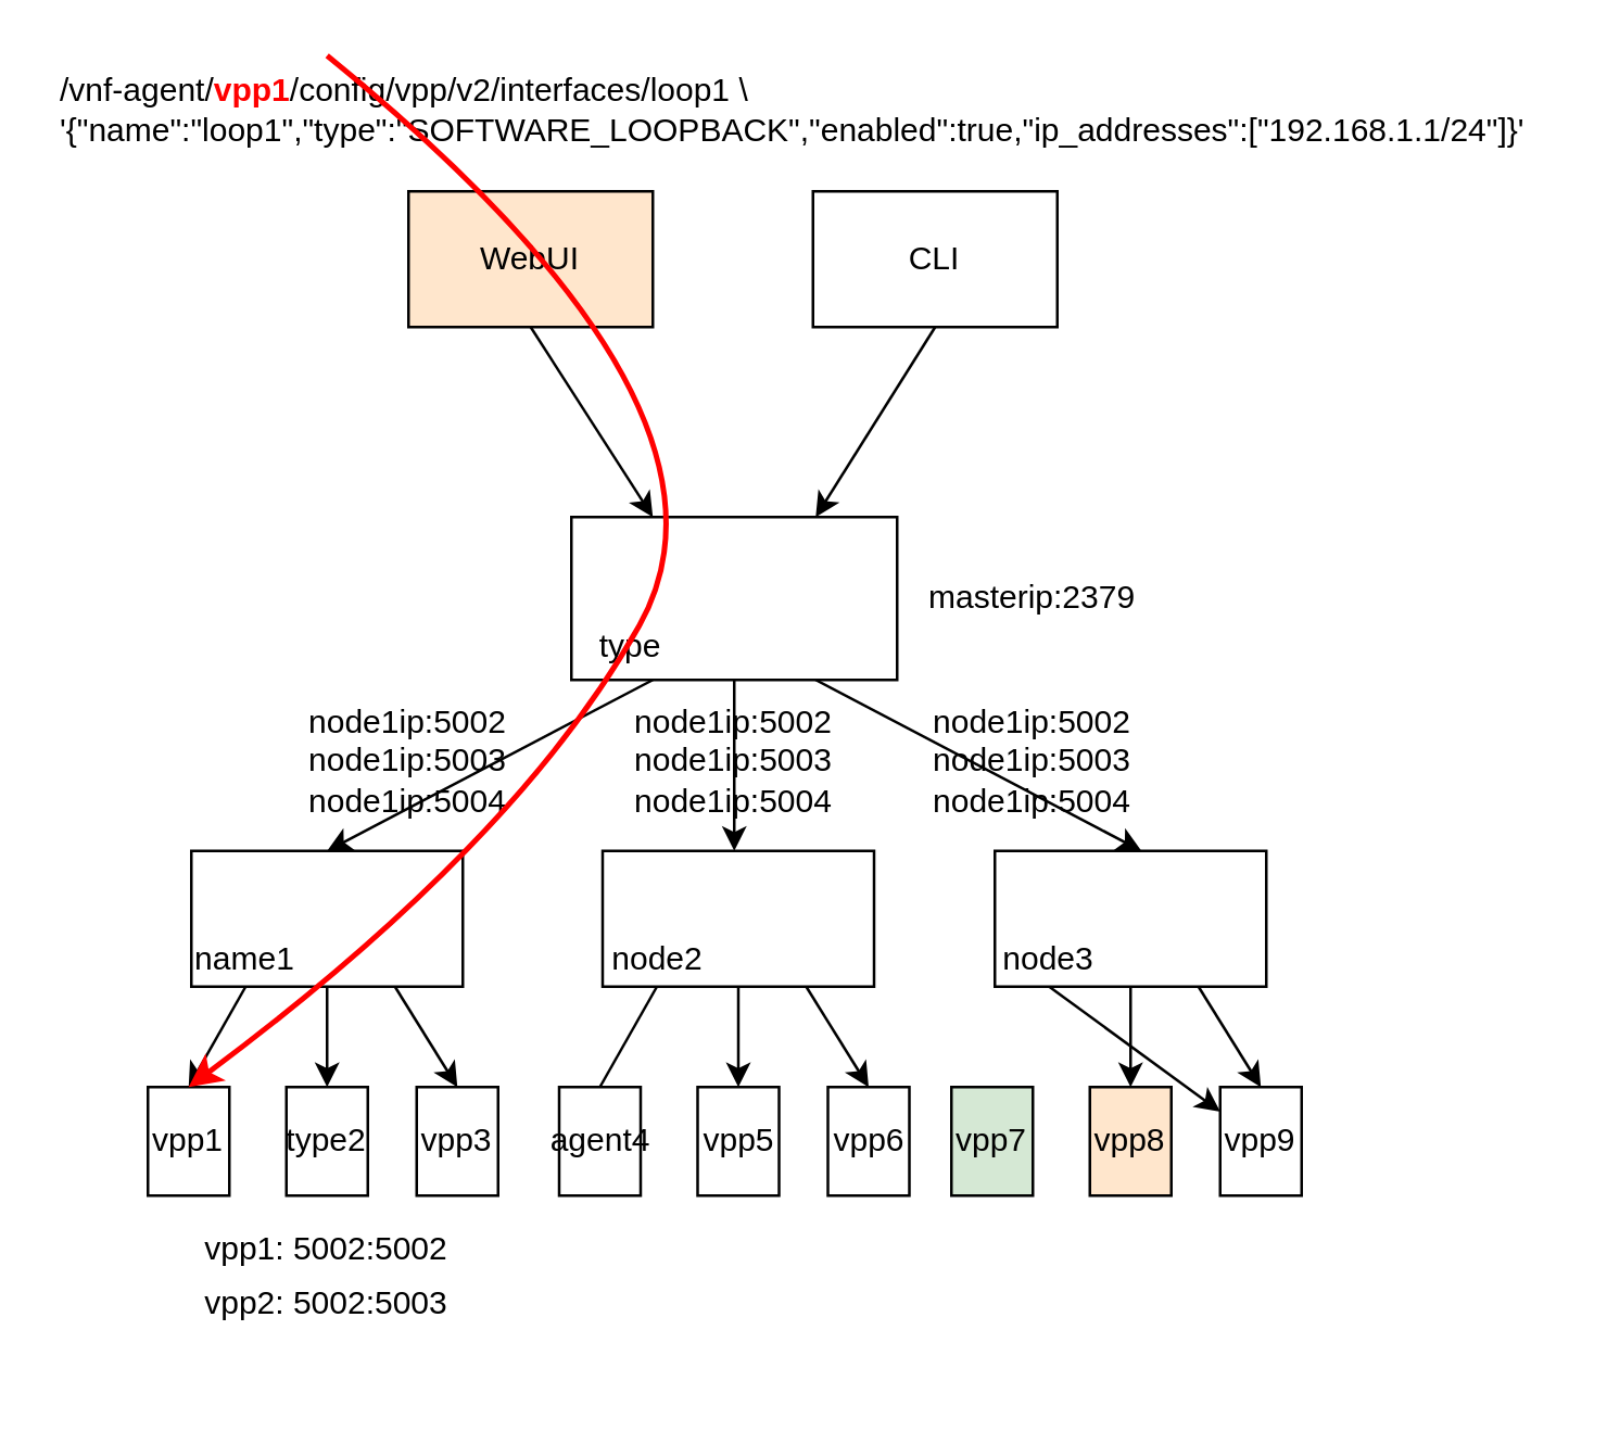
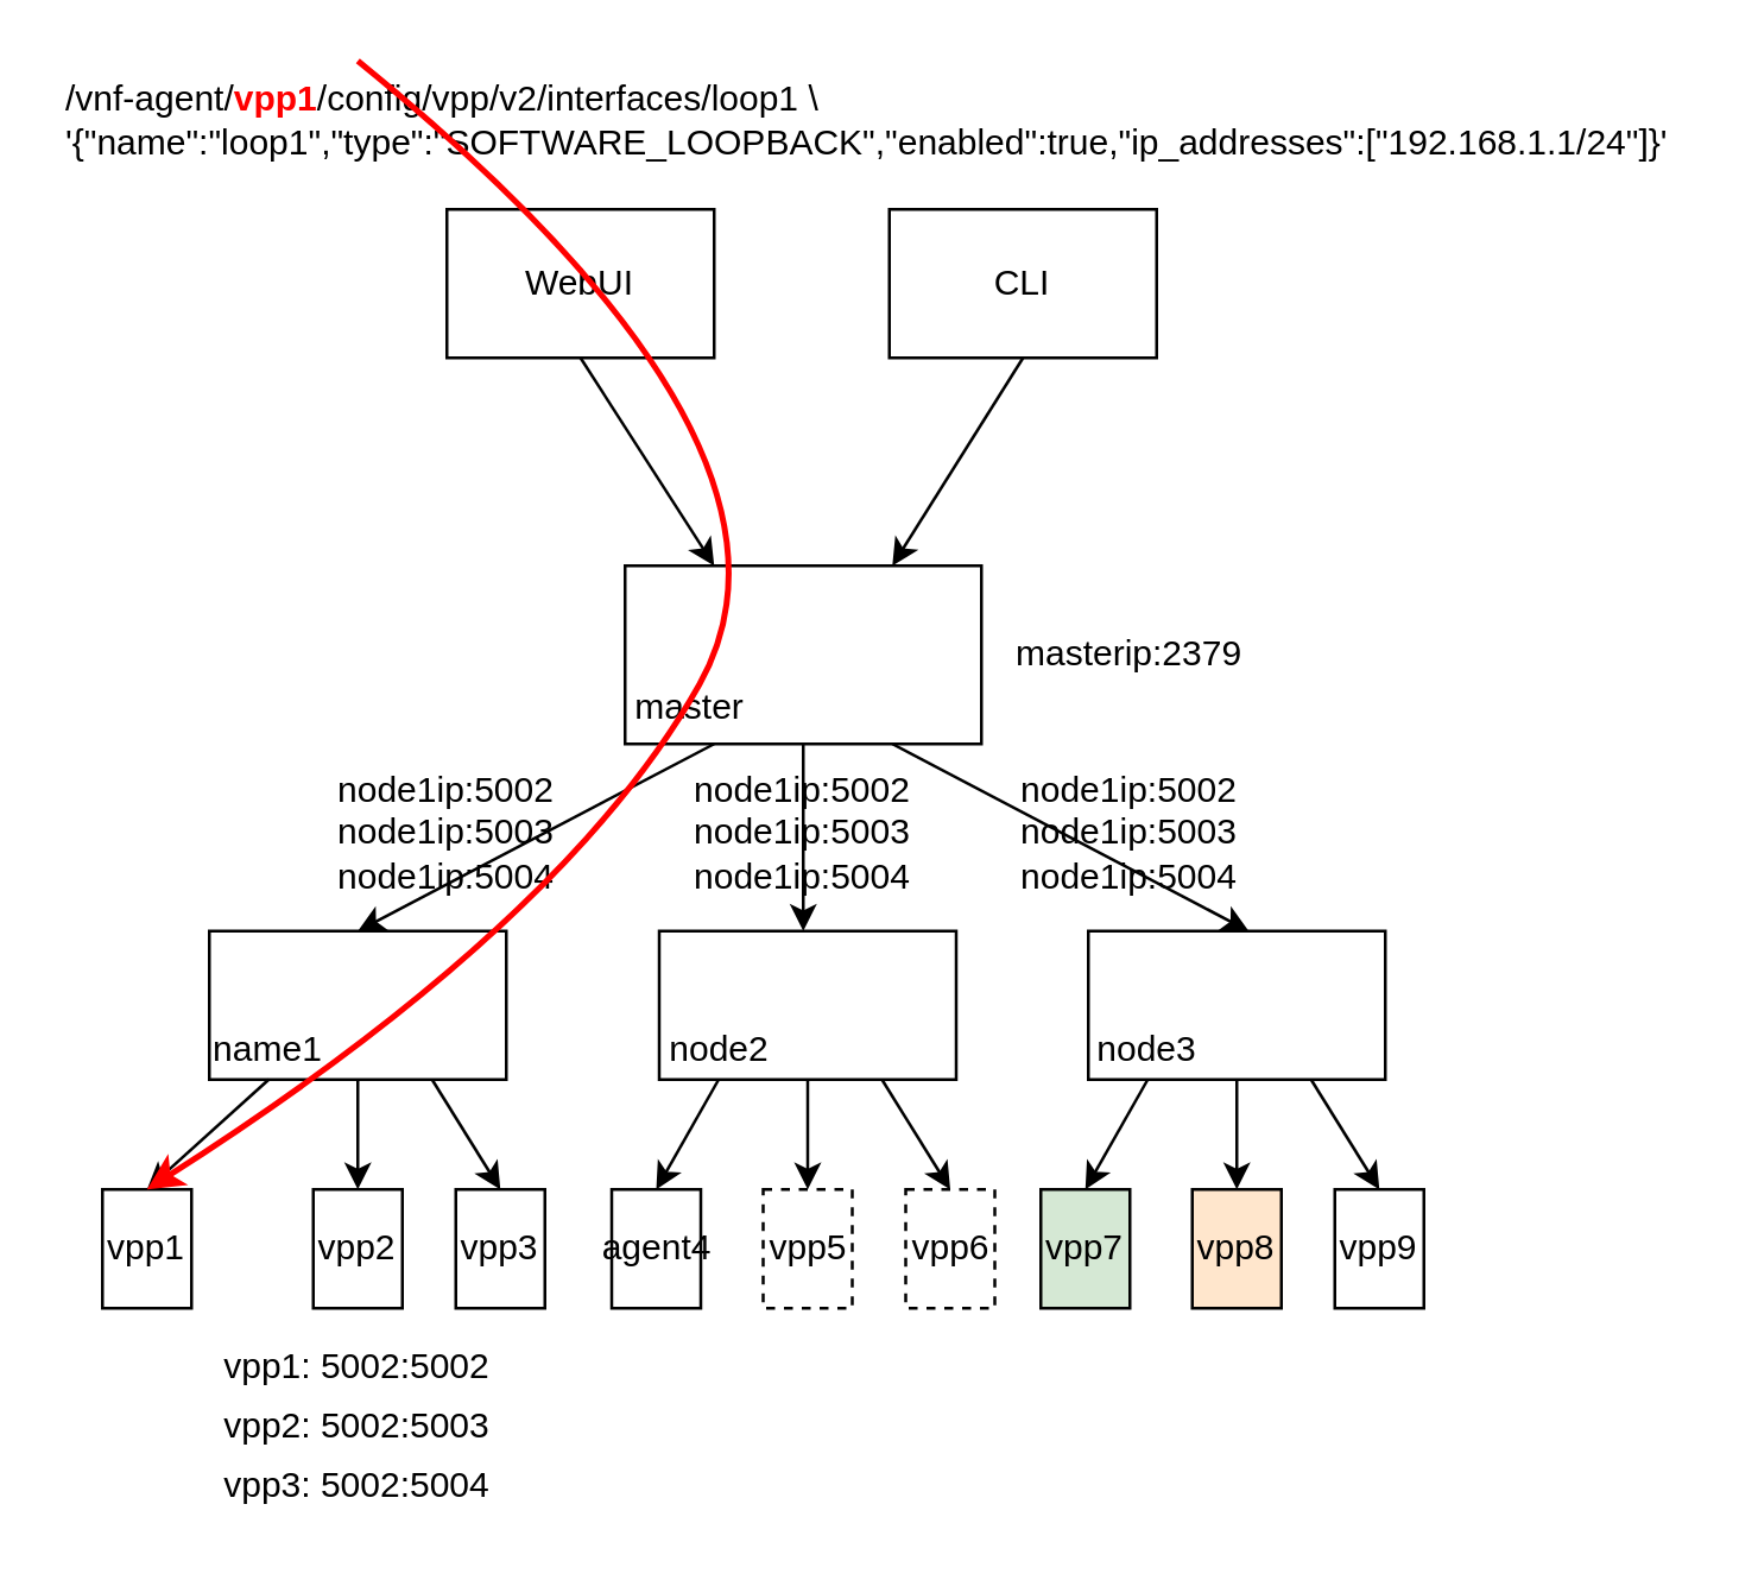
  <mxCell id="0" />
  <mxCell id="1" parent="0" />
  <mxCell id="2" style="edgeStyle=none;rounded=0;orthogonalLoop=1;jettySize=auto;html=1;exitX=0.5;exitY=1;exitDx=0;exitDy=0;entryX=0.25;entryY=0;entryDx=0;entryDy=0;" edge="1" parent="1" source="3" target="9"><mxGeometry relative="1" as="geometry" /></mxCell>
- <mxCell id="3" value="WebUI" style="rounded=0;whiteSpace=wrap;html=1;fillColor=#ffe6cc;" vertex="1" parent="1"><mxGeometry x="150" y="70" width="90" height="50" as="geometry" /></mxCell>
+ <mxCell id="3" value="WebUI" style="rounded=0;whiteSpace=wrap;html=1;" vertex="1" parent="1"><mxGeometry x="150" y="70" width="90" height="50" as="geometry" /></mxCell>
  <mxCell id="4" style="edgeStyle=none;rounded=0;orthogonalLoop=1;jettySize=auto;html=1;exitX=0.5;exitY=1;exitDx=0;exitDy=0;entryX=0.75;entryY=0;entryDx=0;entryDy=0;" edge="1" parent="1" source="5" target="9"><mxGeometry relative="1" as="geometry" /></mxCell>
  <mxCell id="5" value="CLI" style="rounded=0;whiteSpace=wrap;html=1;" vertex="1" parent="1"><mxGeometry x="299" y="70" width="90" height="50" as="geometry" /></mxCell>
  <mxCell id="6" style="rounded=0;orthogonalLoop=1;jettySize=auto;html=1;exitX=0.25;exitY=1;exitDx=0;exitDy=0;entryX=0.5;entryY=0;entryDx=0;entryDy=0;" edge="1" parent="1" source="9" target="14"><mxGeometry relative="1" as="geometry" /></mxCell>
  <mxCell id="7" style="edgeStyle=none;rounded=0;orthogonalLoop=1;jettySize=auto;html=1;exitX=0.5;exitY=1;exitDx=0;exitDy=0;entryX=0.5;entryY=0;entryDx=0;entryDy=0;" edge="1" parent="1" source="9"><mxGeometry relative="1" as="geometry"><mxPoint x="270" y="313" as="targetPoint" /></mxGeometry></mxCell>
  <mxCell id="8" style="edgeStyle=none;rounded=0;orthogonalLoop=1;jettySize=auto;html=1;exitX=0.75;exitY=1;exitDx=0;exitDy=0;entryX=0.5;entryY=0;entryDx=0;entryDy=0;" edge="1" parent="1" source="9"><mxGeometry relative="1" as="geometry"><mxPoint x="420" y="313" as="targetPoint" /></mxGeometry></mxCell>
  <mxCell id="9" value="" style="rounded=0;whiteSpace=wrap;html=1;" vertex="1" parent="1"><mxGeometry x="210" y="190" width="120" height="60" as="geometry" /></mxCell>
- <mxCell id="10" value="type" style="text;html=1;strokeColor=none;fillColor=none;align=center;verticalAlign=middle;whiteSpace=wrap;rounded=0;" vertex="1" parent="1"><mxGeometry x="212" y="228" width="40" height="20" as="geometry" /></mxCell>
+ <mxCell id="10" value="master" style="text;html=1;strokeColor=none;fillColor=none;align=center;verticalAlign=middle;whiteSpace=wrap;rounded=0;" vertex="1" parent="1"><mxGeometry x="212" y="228" width="40" height="20" as="geometry" /></mxCell>
  <mxCell id="11" value="masterip:2379" style="text;html=1;strokeColor=none;fillColor=none;align=center;verticalAlign=middle;whiteSpace=wrap;rounded=0;" vertex="1" parent="1"><mxGeometry x="360" y="210" width="40" height="20" as="geometry" /></mxCell>
  <mxCell id="12" style="edgeStyle=none;rounded=0;orthogonalLoop=1;jettySize=auto;html=1;exitX=0.5;exitY=1;exitDx=0;exitDy=0;entryX=0.5;entryY=0;entryDx=0;entryDy=0;" edge="1" parent="1" source="14" target="21"><mxGeometry relative="1" as="geometry" /></mxCell>
  <mxCell id="13" style="edgeStyle=none;rounded=0;orthogonalLoop=1;jettySize=auto;html=1;exitX=0.75;exitY=1;exitDx=0;exitDy=0;entryX=0.5;entryY=0;entryDx=0;entryDy=0;" edge="1" parent="1" source="14" target="22"><mxGeometry relative="1" as="geometry" /></mxCell>
  <mxCell id="14" value="" style="rounded=0;whiteSpace=wrap;html=1;" vertex="1" parent="1"><mxGeometry x="70" y="313" width="100" height="50" as="geometry" /></mxCell>
  <mxCell id="15" style="edgeStyle=none;rounded=0;orthogonalLoop=1;jettySize=auto;html=1;exitX=0.5;exitY=1;exitDx=0;exitDy=0;entryX=0.5;entryY=0;entryDx=0;entryDy=0;" edge="1" parent="1" source="16" target="20"><mxGeometry relative="1" as="geometry" /></mxCell>
  <mxCell id="16" value="name1" style="text;html=1;strokeColor=none;fillColor=none;align=center;verticalAlign=middle;whiteSpace=wrap;rounded=0;" vertex="1" parent="1"><mxGeometry x="70" y="343" width="40" height="20" as="geometry" /></mxCell>
  <mxCell id="17" value="node1ip:5002&lt;br&gt;node1ip:5003&lt;br&gt;node1ip:5004" style="text;html=1;strokeColor=none;fillColor=none;align=center;verticalAlign=middle;whiteSpace=wrap;rounded=0;" vertex="1" parent="1"><mxGeometry x="130" y="270" width="40" height="20" as="geometry" /></mxCell>
  <mxCell id="18" value="node1ip:5002&lt;br&gt;node1ip:5003&lt;br&gt;node1ip:5004" style="text;html=1;strokeColor=none;fillColor=none;align=center;verticalAlign=middle;whiteSpace=wrap;rounded=0;" vertex="1" parent="1"><mxGeometry x="250" y="270" width="40" height="20" as="geometry" /></mxCell>
  <mxCell id="19" value="node1ip:5002&lt;br&gt;node1ip:5003&lt;br&gt;node1ip:5004" style="text;html=1;strokeColor=none;fillColor=none;align=center;verticalAlign=middle;whiteSpace=wrap;rounded=0;" vertex="1" parent="1"><mxGeometry x="360" y="270" width="40" height="20" as="geometry" /></mxCell>
- <mxCell id="20" value="vpp1" style="rounded=0;whiteSpace=wrap;html=1;" vertex="1" parent="1"><mxGeometry x="54" y="400" width="30" height="40" as="geometry" /></mxCell>
- <mxCell id="21" value="type2" style="rounded=0;whiteSpace=wrap;html=1;" vertex="1" parent="1"><mxGeometry x="105" y="400" width="30" height="40" as="geometry" /></mxCell>
+ <mxCell id="20" value="vpp1" style="rounded=0;whiteSpace=wrap;html=1;" vertex="1" parent="1"><mxGeometry x="34" y="400" width="30" height="40" as="geometry" /></mxCell>
+ <mxCell id="21" value="vpp2" style="rounded=0;whiteSpace=wrap;html=1;" vertex="1" parent="1"><mxGeometry x="105" y="400" width="30" height="40" as="geometry" /></mxCell>
  <mxCell id="22" value="&lt;span&gt;vpp3&lt;/span&gt;" style="rounded=0;whiteSpace=wrap;html=1;" vertex="1" parent="1"><mxGeometry x="153" y="400" width="30" height="40" as="geometry" /></mxCell>
  <mxCell id="23" style="edgeStyle=none;rounded=0;orthogonalLoop=1;jettySize=auto;html=1;exitX=0.5;exitY=1;exitDx=0;exitDy=0;entryX=0.5;entryY=0;entryDx=0;entryDy=0;" edge="1" parent="1" source="25" target="29"><mxGeometry relative="1" as="geometry" /></mxCell>
  <mxCell id="24" style="edgeStyle=none;rounded=0;orthogonalLoop=1;jettySize=auto;html=1;exitX=0.75;exitY=1;exitDx=0;exitDy=0;entryX=0.5;entryY=0;entryDx=0;entryDy=0;" edge="1" parent="1" source="25" target="30"><mxGeometry relative="1" as="geometry" /></mxCell>
  <mxCell id="25" value="" style="rounded=0;whiteSpace=wrap;html=1;" vertex="1" parent="1"><mxGeometry x="221.5" y="313" width="100" height="50" as="geometry" /></mxCell>
- <mxCell id="26" style="edgeStyle=none;rounded=0;orthogonalLoop=1;jettySize=auto;html=1;exitX=0.5;exitY=1;exitDx=0;exitDy=0;entryX=0.5;entryY=0;entryDx=0;entryDy=0;endArrow=none;" edge="1" parent="1" source="27" target="28"><mxGeometry relative="1" as="geometry" /></mxCell>
+ <mxCell id="26" style="edgeStyle=none;rounded=0;orthogonalLoop=1;jettySize=auto;html=1;exitX=0.5;exitY=1;exitDx=0;exitDy=0;entryX=0.5;entryY=0;entryDx=0;entryDy=0;" edge="1" parent="1" source="27" target="28"><mxGeometry relative="1" as="geometry" /></mxCell>
  <mxCell id="27" value="node2" style="text;html=1;strokeColor=none;fillColor=none;align=center;verticalAlign=middle;whiteSpace=wrap;rounded=0;" vertex="1" parent="1"><mxGeometry x="221.5" y="343" width="40" height="20" as="geometry" /></mxCell>
  <mxCell id="28" value="&lt;span&gt;agent4&lt;/span&gt;" style="rounded=0;whiteSpace=wrap;html=1;" vertex="1" parent="1"><mxGeometry x="205.5" y="400" width="30" height="40" as="geometry" /></mxCell>
- <mxCell id="29" value="&lt;span&gt;vpp5&lt;/span&gt;" style="rounded=0;whiteSpace=wrap;html=1;" vertex="1" parent="1"><mxGeometry x="256.5" y="400" width="30" height="40" as="geometry" /></mxCell>
- <mxCell id="30" value="&lt;span&gt;vpp6&lt;/span&gt;" style="rounded=0;whiteSpace=wrap;html=1;" vertex="1" parent="1"><mxGeometry x="304.5" y="400" width="30" height="40" as="geometry" /></mxCell>
+ <mxCell id="29" value="&lt;span&gt;vpp5&lt;/span&gt;" style="rounded=0;whiteSpace=wrap;html=1;dashed=1;" vertex="1" parent="1"><mxGeometry x="256.5" y="400" width="30" height="40" as="geometry" /></mxCell>
+ <mxCell id="30" value="&lt;span&gt;vpp6&lt;/span&gt;" style="rounded=0;whiteSpace=wrap;html=1;dashed=1;" vertex="1" parent="1"><mxGeometry x="304.5" y="400" width="30" height="40" as="geometry" /></mxCell>
  <mxCell id="31" style="edgeStyle=none;rounded=0;orthogonalLoop=1;jettySize=auto;html=1;exitX=0.5;exitY=1;exitDx=0;exitDy=0;entryX=0.5;entryY=0;entryDx=0;entryDy=0;" edge="1" parent="1" source="33" target="37"><mxGeometry relative="1" as="geometry" /></mxCell>
  <mxCell id="32" style="edgeStyle=none;rounded=0;orthogonalLoop=1;jettySize=auto;html=1;exitX=0.75;exitY=1;exitDx=0;exitDy=0;entryX=0.5;entryY=0;entryDx=0;entryDy=0;" edge="1" parent="1" source="33" target="38"><mxGeometry relative="1" as="geometry" /></mxCell>
  <mxCell id="33" value="" style="rounded=0;whiteSpace=wrap;html=1;" vertex="1" parent="1"><mxGeometry x="366" y="313" width="100" height="50" as="geometry" /></mxCell>
- <mxCell id="34" style="edgeStyle=none;rounded=0;orthogonalLoop=1;jettySize=auto;html=1;exitX=0.5;exitY=1;exitDx=0;exitDy=0;" edge="1" parent="1" source="35" target="38"><mxGeometry relative="1" as="geometry" /></mxCell>
+ <mxCell id="34" style="edgeStyle=none;rounded=0;orthogonalLoop=1;jettySize=auto;html=1;exitX=0.5;exitY=1;exitDx=0;exitDy=0;entryX=0.5;entryY=0;entryDx=0;entryDy=0;" edge="1" parent="1" source="35" target="36"><mxGeometry relative="1" as="geometry" /></mxCell>
  <mxCell id="35" value="node3" style="text;html=1;strokeColor=none;fillColor=none;align=center;verticalAlign=middle;whiteSpace=wrap;rounded=0;" vertex="1" parent="1"><mxGeometry x="366" y="343" width="40" height="20" as="geometry" /></mxCell>
  <mxCell id="36" value="&lt;span&gt;vpp7&lt;/span&gt;" style="rounded=0;whiteSpace=wrap;html=1;fillColor=#d5e8d4;" vertex="1" parent="1"><mxGeometry x="350" y="400" width="30" height="40" as="geometry" /></mxCell>
  <mxCell id="37" value="&lt;span&gt;vpp8&lt;/span&gt;" style="rounded=0;whiteSpace=wrap;html=1;fillColor=#ffe6cc;" vertex="1" parent="1"><mxGeometry x="401" y="400" width="30" height="40" as="geometry" /></mxCell>
  <mxCell id="38" value="&lt;span&gt;vpp9&lt;/span&gt;" style="rounded=0;whiteSpace=wrap;html=1;" vertex="1" parent="1"><mxGeometry x="449" y="400" width="30" height="40" as="geometry" /></mxCell>
  <mxCell id="39" value="vpp1: 5002:5002" style="text;html=1;strokeColor=none;fillColor=none;align=center;verticalAlign=middle;whiteSpace=wrap;rounded=0;" vertex="1" parent="1"><mxGeometry x="72" y="450" width="96" height="20" as="geometry" /></mxCell>
  <mxCell id="40" value="vpp2: 5002:5003" style="text;html=1;strokeColor=none;fillColor=none;align=center;verticalAlign=middle;whiteSpace=wrap;rounded=0;" vertex="1" parent="1"><mxGeometry x="72" y="470" width="96" height="20" as="geometry" /></mxCell>
+ <mxCell id="41" value="vpp3: 5002:5004" style="text;html=1;strokeColor=none;fillColor=none;align=center;verticalAlign=middle;whiteSpace=wrap;rounded=0;" vertex="1" parent="1"><mxGeometry x="72" y="490" width="96" height="20" as="geometry" /></mxCell>
  <mxCell id="42" value="&lt;div&gt;/vnf-agent/&lt;font color=&quot;#ff0000&quot;&gt;&lt;b&gt;vpp1&lt;/b&gt;&lt;/font&gt;/config/vpp/v2/interfaces/loop1 \&lt;/div&gt;&lt;div&gt;'{&quot;name&quot;:&quot;loop1&quot;,&quot;type&quot;:&quot;SOFTWARE_LOOPBACK&quot;,&quot;enabled&quot;:true,&quot;ip_addresses&quot;:[&quot;192.168.1.1/24&quot;]}'&lt;/div&gt;" style="text;html=1;strokeColor=none;fillColor=none;align=left;verticalAlign=middle;whiteSpace=wrap;rounded=0;" vertex="1" parent="1"><mxGeometry x="20" y="30" width="550" height="20" as="geometry" /></mxCell>
  <mxCell id="43" style="edgeStyle=none;rounded=0;orthogonalLoop=1;jettySize=auto;html=1;exitX=0.75;exitY=1;exitDx=0;exitDy=0;" edge="1" parent="1" source="42" target="42"><mxGeometry relative="1" as="geometry" /></mxCell>
  <mxCell id="44" value="" style="curved=1;endArrow=classic;html=1;entryX=0.5;entryY=0;entryDx=0;entryDy=0;strokeWidth=2;strokeColor=#FF0000;" edge="1" parent="1" target="20"><mxGeometry width="50" height="50" relative="1" as="geometry"><mxPoint x="120" y="20" as="sourcePoint" /><mxPoint x="180" y="210" as="targetPoint" /><Array as="points"><mxPoint x="280" y="150" /><mxPoint x="190" y="310" /></Array></mxGeometry></mxCell>
